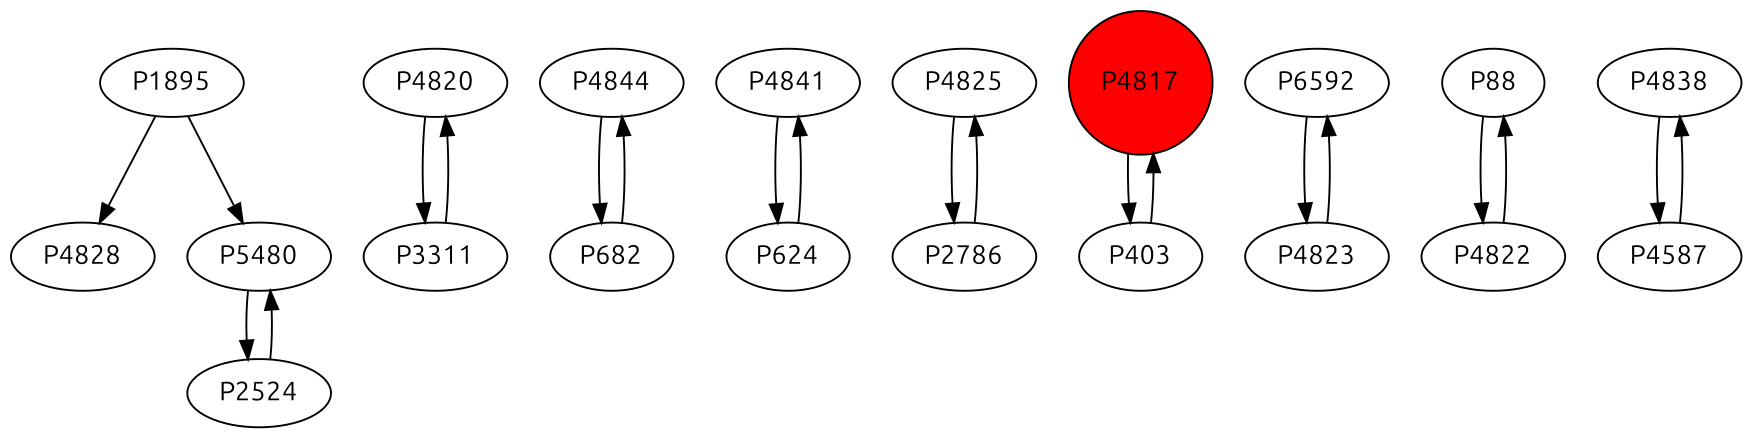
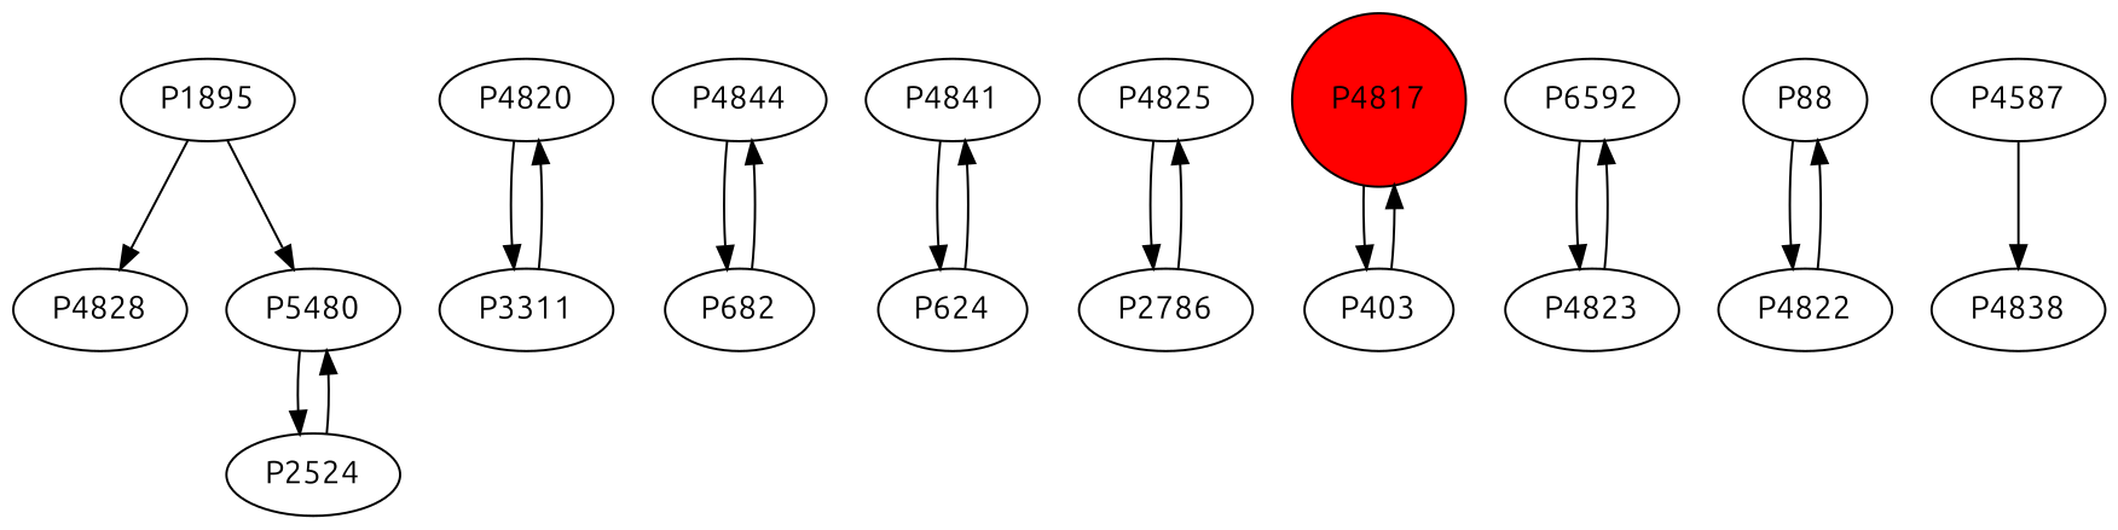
  digraph {
    fontname=Ubuntu
    node [fontname=Ubuntu]
    edge [fontname=Ubuntu]
    P1895
    P4828
    P5480
    P4820
    P3311
    P4844
    P682
    P4841
    P624
    P2524
    P4825
    P2786
    P4817 [fillcolor=red shape=circle style=filled]
    P403
    n15 [label=P6592]
    P4823
    P88
    P4822
    P4838
    P4587
    P1895 -> P4828
    P1895 -> P5480
    P5480 -> P2524
    P4820 -> P3311
    P3311 -> P4820
    P4844 -> P682
    P682 -> P4844
    P4841 -> P624
    P624 -> P4841
    P2524 -> P5480
    P4825 -> P2786
    P2786 -> P4825
    P4817 -> P403
    P403 -> P4817
    n15 -> P4823
    P4823 -> n15
    P88 -> P4822
    P4822 -> P88
-   P4838 -> P4587
    P4587 -> P4838
  }
